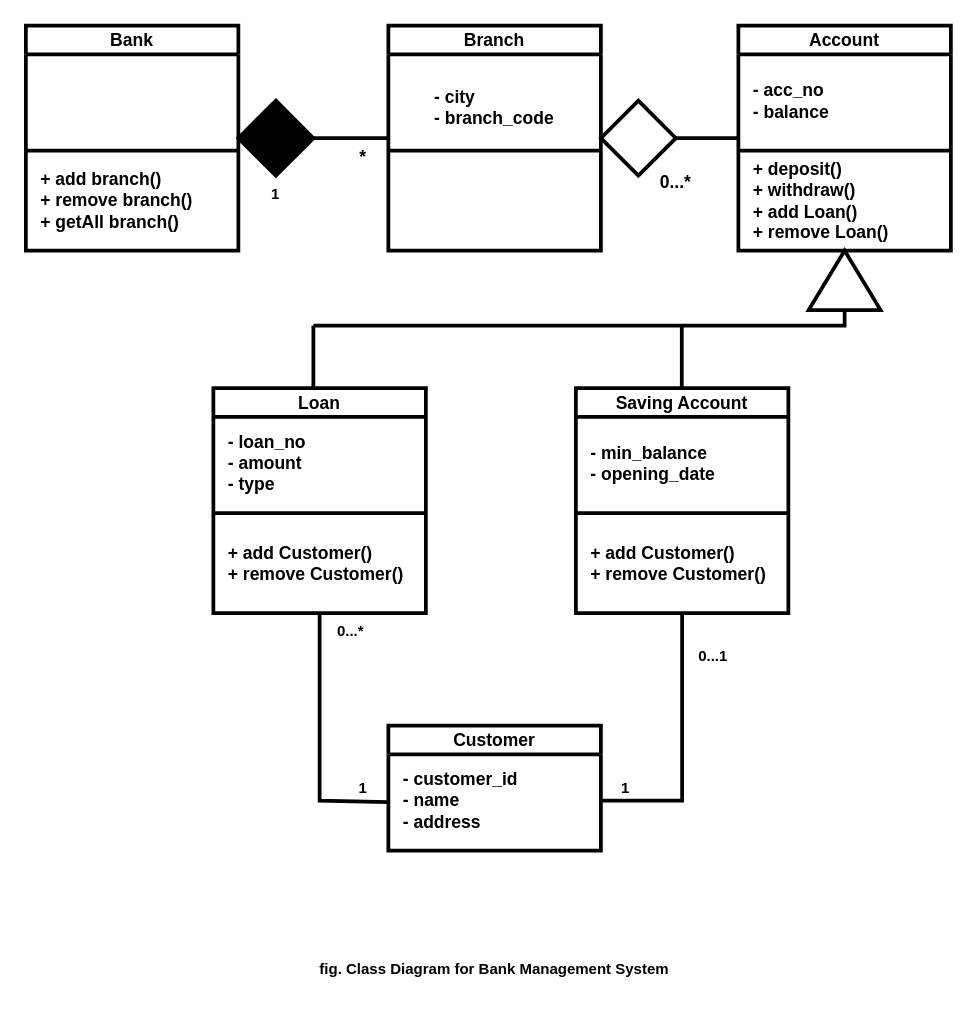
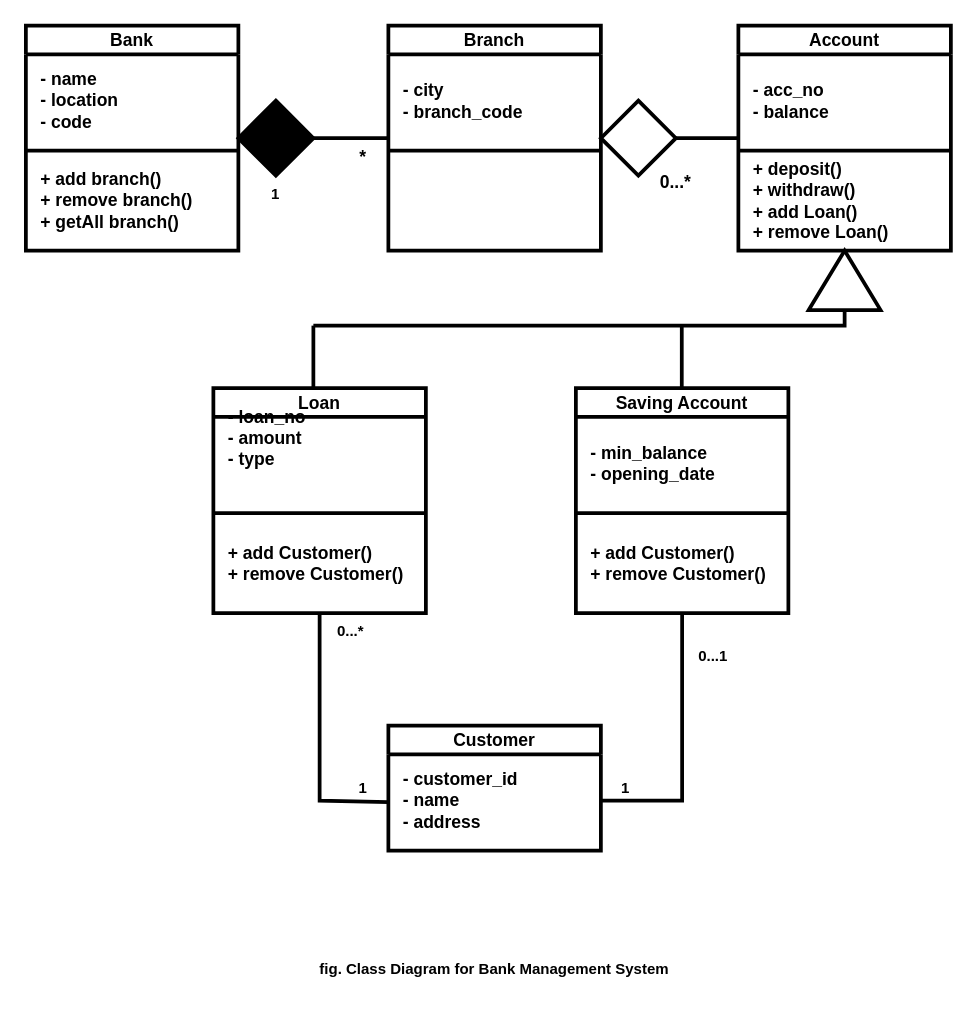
  <mxCell id="0" />
  <mxCell id="1" parent="0" />
  <mxCell id="2" value="&lt;font style=&quot;font-size: 14px;&quot;&gt;Bank&lt;/font&gt;" style="swimlane;whiteSpace=wrap;html=1;strokeWidth=3;" vertex="1" parent="1"><mxGeometry x="20" y="20" width="170" height="180" as="geometry" /></mxCell>
+ <mxCell id="3" value="&lt;span style=&quot;font-size: 14px;&quot;&gt;&lt;font style=&quot;font-size: 14px;&quot;&gt;&lt;b&gt;- name&lt;/b&gt;&lt;/font&gt;&lt;/span&gt;&lt;div style=&quot;font-size: 14px;&quot;&gt;&lt;font style=&quot;font-size: 14px;&quot;&gt;&lt;b&gt;- location&lt;/b&gt;&lt;/font&gt;&lt;/div&gt;&lt;div style=&quot;font-size: 14px;&quot;&gt;&lt;font style=&quot;font-size: 14px;&quot;&gt;&lt;b&gt;- code&lt;/b&gt;&lt;/font&gt;&lt;/div&gt;" style="text;html=1;align=left;verticalAlign=middle;resizable=0;points=[];autosize=1;strokeColor=none;fillColor=none;" vertex="1" parent="2"><mxGeometry x="10" y="30" width="90" height="60" as="geometry" /></mxCell>
  <mxCell id="4" value="&lt;span style=&quot;font-size: 14px;&quot;&gt;&lt;font style=&quot;font-size: 14px;&quot;&gt;&lt;b&gt;+ add branch()&lt;/b&gt;&lt;/font&gt;&lt;/span&gt;&lt;div style=&quot;font-size: 14px;&quot;&gt;&lt;font style=&quot;font-size: 14px;&quot;&gt;&lt;b&gt;+ remove branch()&lt;/b&gt;&lt;/font&gt;&lt;/div&gt;&lt;div style=&quot;font-size: 14px;&quot;&gt;&lt;font style=&quot;font-size: 14px;&quot;&gt;&lt;b&gt;+ getAll branch()&lt;/b&gt;&lt;/font&gt;&lt;/div&gt;" style="text;strokeColor=none;align=left;fillColor=none;html=1;verticalAlign=middle;whiteSpace=wrap;rounded=0;" vertex="1" parent="2"><mxGeometry x="10" y="110" width="130" height="60" as="geometry" /></mxCell>
  <mxCell id="5" value="" style="endArrow=none;html=1;rounded=0;entryX=1;entryY=0.5;entryDx=0;entryDy=0;exitX=0;exitY=0.5;exitDx=0;exitDy=0;strokeWidth=3;" edge="1" parent="2"><mxGeometry width="50" height="50" relative="1" as="geometry"><mxPoint y="100.0" as="sourcePoint" /><mxPoint x="170" y="100.0" as="targetPoint" /></mxGeometry></mxCell>
  <mxCell id="6" value="&lt;font style=&quot;font-size: 14px;&quot;&gt;Branch&lt;/font&gt;" style="swimlane;whiteSpace=wrap;html=1;strokeWidth=3;" vertex="1" parent="1"><mxGeometry x="310" y="20" width="170" height="180" as="geometry" /></mxCell>
- <mxCell id="7" value="&lt;span style=&quot;font-size: 14px;&quot;&gt;&lt;font style=&quot;font-size: 14px;&quot;&gt;&lt;b&gt;- city&lt;/b&gt;&lt;/font&gt;&lt;/span&gt;&lt;div&gt;&lt;span style=&quot;font-size: 14px;&quot;&gt;&lt;font style=&quot;font-size: 14px;&quot;&gt;&lt;b&gt;- branch_code&lt;/b&gt;&lt;/font&gt;&lt;/span&gt;&lt;/div&gt;" style="text;html=1;align=left;verticalAlign=middle;resizable=0;points=[];autosize=1;strokeColor=none;fillColor=none;" vertex="1" parent="6"><mxGeometry x="35" y="40" width="120" height="50" as="geometry" /></mxCell>
+ <mxCell id="7" value="&lt;span style=&quot;font-size: 14px;&quot;&gt;&lt;font style=&quot;font-size: 14px;&quot;&gt;&lt;b&gt;- city&lt;/b&gt;&lt;/font&gt;&lt;/span&gt;&lt;div&gt;&lt;span style=&quot;font-size: 14px;&quot;&gt;&lt;font style=&quot;font-size: 14px;&quot;&gt;&lt;b&gt;- branch_code&lt;/b&gt;&lt;/font&gt;&lt;/span&gt;&lt;/div&gt;" style="text;html=1;align=left;verticalAlign=middle;resizable=0;points=[];autosize=1;strokeColor=none;fillColor=none;" vertex="1" parent="6"><mxGeometry x="10" y="35" width="120" height="50" as="geometry" /></mxCell>
  <mxCell id="8" value="" style="endArrow=none;html=1;rounded=0;entryX=1;entryY=0.5;entryDx=0;entryDy=0;exitX=0;exitY=0.5;exitDx=0;exitDy=0;strokeWidth=3;" edge="1" parent="6"><mxGeometry width="50" height="50" relative="1" as="geometry"><mxPoint y="100.0" as="sourcePoint" /><mxPoint x="170" y="100.0" as="targetPoint" /></mxGeometry></mxCell>
  <mxCell id="9" value="&lt;font style=&quot;font-size: 14px;&quot;&gt;Account&lt;/font&gt;" style="swimlane;whiteSpace=wrap;html=1;strokeWidth=3;startSize=23;" vertex="1" parent="1"><mxGeometry x="590" y="20" width="170" height="180" as="geometry" /></mxCell>
  <mxCell id="10" value="&lt;span style=&quot;font-size: 14px;&quot;&gt;&lt;font style=&quot;font-size: 14px;&quot;&gt;&lt;b&gt;- acc_no&lt;/b&gt;&lt;/font&gt;&lt;/span&gt;&lt;div&gt;&lt;span style=&quot;font-size: 14px;&quot;&gt;&lt;font style=&quot;font-size: 14px;&quot;&gt;&lt;b&gt;- balance&lt;/b&gt;&lt;/font&gt;&lt;/span&gt;&lt;/div&gt;" style="text;html=1;align=left;verticalAlign=middle;resizable=0;points=[];autosize=1;strokeColor=none;fillColor=none;" vertex="1" parent="9"><mxGeometry x="10" y="35" width="80" height="50" as="geometry" /></mxCell>
  <mxCell id="11" value="&lt;span style=&quot;font-size: 14px;&quot;&gt;&lt;font style=&quot;font-size: 14px;&quot;&gt;&lt;b&gt;+ deposit()&lt;/b&gt;&lt;/font&gt;&lt;/span&gt;&lt;div&gt;&lt;span style=&quot;font-size: 14px;&quot;&gt;&lt;font style=&quot;font-size: 14px;&quot;&gt;&lt;b&gt;+ withdraw()&lt;/b&gt;&lt;/font&gt;&lt;/span&gt;&lt;/div&gt;&lt;div&gt;&lt;span style=&quot;font-size: 14px;&quot;&gt;&lt;font style=&quot;font-size: 14px;&quot;&gt;&lt;b&gt;+ add Loan()&lt;/b&gt;&lt;/font&gt;&lt;/span&gt;&lt;/div&gt;&lt;div&gt;&lt;span style=&quot;font-size: 14px;&quot;&gt;&lt;font style=&quot;font-size: 14px;&quot;&gt;&lt;b&gt;+ remove Loan()&lt;/b&gt;&lt;/font&gt;&lt;/span&gt;&lt;/div&gt;" style="text;strokeColor=none;align=left;fillColor=none;html=1;verticalAlign=middle;whiteSpace=wrap;rounded=0;" vertex="1" parent="9"><mxGeometry x="10" y="110" width="130" height="60" as="geometry" /></mxCell>
  <mxCell id="12" value="" style="endArrow=none;html=1;rounded=0;entryX=1;entryY=0.5;entryDx=0;entryDy=0;exitX=0;exitY=0.5;exitDx=0;exitDy=0;strokeWidth=3;" edge="1" parent="9"><mxGeometry width="50" height="50" relative="1" as="geometry"><mxPoint y="100.0" as="sourcePoint" /><mxPoint x="170" y="100.0" as="targetPoint" /></mxGeometry></mxCell>
  <mxCell id="13" value="&lt;font style=&quot;font-size: 14px;&quot;&gt;Loan&lt;/font&gt;" style="swimlane;whiteSpace=wrap;html=1;strokeWidth=3;" vertex="1" parent="1"><mxGeometry x="170" y="310" width="170" height="180" as="geometry" /></mxCell>
- <mxCell id="14" value="&lt;span style=&quot;font-size: 14px;&quot;&gt;&lt;font style=&quot;font-size: 14px;&quot;&gt;&lt;b&gt;- loan_no&lt;/b&gt;&lt;/font&gt;&lt;/span&gt;&lt;div&gt;&lt;span style=&quot;font-size: 14px;&quot;&gt;&lt;font style=&quot;font-size: 14px;&quot;&gt;&lt;b&gt;- amount&lt;/b&gt;&lt;/font&gt;&lt;/span&gt;&lt;/div&gt;&lt;div&gt;&lt;span style=&quot;font-size: 14px;&quot;&gt;&lt;font style=&quot;font-size: 14px;&quot;&gt;&lt;b&gt;- type&lt;/b&gt;&lt;/font&gt;&lt;/span&gt;&lt;/div&gt;" style="text;html=1;align=left;verticalAlign=middle;resizable=0;points=[];autosize=1;strokeColor=none;fillColor=none;" vertex="1" parent="13"><mxGeometry x="10" y="30" width="90" height="60" as="geometry" /></mxCell>
+ <mxCell id="14" value="&lt;span style=&quot;font-size: 14px;&quot;&gt;&lt;font style=&quot;font-size: 14px;&quot;&gt;&lt;b&gt;- loan_no&lt;/b&gt;&lt;/font&gt;&lt;/span&gt;&lt;div&gt;&lt;span style=&quot;font-size: 14px;&quot;&gt;&lt;font style=&quot;font-size: 14px;&quot;&gt;&lt;b&gt;- amount&lt;/b&gt;&lt;/font&gt;&lt;/span&gt;&lt;/div&gt;&lt;div&gt;&lt;span style=&quot;font-size: 14px;&quot;&gt;&lt;font style=&quot;font-size: 14px;&quot;&gt;&lt;b&gt;- type&lt;/b&gt;&lt;/font&gt;&lt;/span&gt;&lt;/div&gt;" style="text;html=1;align=left;verticalAlign=middle;resizable=0;points=[];autosize=1;strokeColor=none;fillColor=none;" vertex="1" parent="13"><mxGeometry x="10" y="10" width="90" height="60" as="geometry" /></mxCell>
  <mxCell id="15" value="&lt;span style=&quot;font-size: 14px;&quot;&gt;&lt;font style=&quot;font-size: 14px;&quot;&gt;&lt;b&gt;+ add Customer()&lt;/b&gt;&lt;/font&gt;&lt;/span&gt;&lt;div&gt;&lt;span style=&quot;font-size: 14px;&quot;&gt;&lt;b&gt;+ remove Customer()&lt;/b&gt;&lt;/span&gt;&lt;/div&gt;" style="text;strokeColor=none;align=left;fillColor=none;html=1;verticalAlign=middle;whiteSpace=wrap;rounded=0;" vertex="1" parent="13"><mxGeometry x="10" y="110" width="150" height="60" as="geometry" /></mxCell>
  <mxCell id="16" value="" style="endArrow=none;html=1;rounded=0;entryX=1;entryY=0.5;entryDx=0;entryDy=0;exitX=0;exitY=0.5;exitDx=0;exitDy=0;strokeWidth=3;" edge="1" parent="13"><mxGeometry width="50" height="50" relative="1" as="geometry"><mxPoint y="100.0" as="sourcePoint" /><mxPoint x="170" y="100.0" as="targetPoint" /></mxGeometry></mxCell>
  <mxCell id="17" value="&lt;font style=&quot;font-size: 14px;&quot;&gt;Saving Account&lt;/font&gt;" style="swimlane;whiteSpace=wrap;html=1;strokeWidth=3;" vertex="1" parent="1"><mxGeometry x="460" y="310" width="170" height="180" as="geometry" /></mxCell>
  <mxCell id="18" value="&lt;span style=&quot;font-size: 14px;&quot;&gt;&lt;font style=&quot;font-size: 14px;&quot;&gt;&lt;b&gt;- min_balance&lt;/b&gt;&lt;/font&gt;&lt;/span&gt;&lt;div&gt;&lt;span style=&quot;font-size: 14px;&quot;&gt;&lt;font style=&quot;font-size: 14px;&quot;&gt;&lt;b&gt;- opening_date&lt;/b&gt;&lt;/font&gt;&lt;/span&gt;&lt;/div&gt;" style="text;html=1;align=left;verticalAlign=middle;resizable=0;points=[];autosize=1;strokeColor=none;fillColor=none;" vertex="1" parent="17"><mxGeometry x="10" y="35" width="120" height="50" as="geometry" /></mxCell>
  <mxCell id="19" value="&lt;span style=&quot;font-size: 14px;&quot;&gt;&lt;font style=&quot;font-size: 14px;&quot;&gt;&lt;b&gt;+ add Customer&lt;/b&gt;&lt;/font&gt;&lt;/span&gt;&lt;b style=&quot;font-size: 14px; background-color: initial;&quot;&gt;()&lt;/b&gt;&lt;div&gt;&lt;b style=&quot;font-size: 14px; background-color: initial;&quot;&gt;+ remove Customer()&lt;/b&gt;&lt;/div&gt;" style="text;strokeColor=none;align=left;fillColor=none;html=1;verticalAlign=middle;whiteSpace=wrap;rounded=0;" vertex="1" parent="17"><mxGeometry x="10" y="110" width="150" height="60" as="geometry" /></mxCell>
  <mxCell id="20" value="" style="endArrow=none;html=1;rounded=0;entryX=1;entryY=0.5;entryDx=0;entryDy=0;exitX=0;exitY=0.5;exitDx=0;exitDy=0;strokeWidth=3;" edge="1" parent="17"><mxGeometry width="50" height="50" relative="1" as="geometry"><mxPoint y="100.0" as="sourcePoint" /><mxPoint x="170" y="100.0" as="targetPoint" /></mxGeometry></mxCell>
  <mxCell id="21" value="&lt;font style=&quot;font-size: 14px;&quot;&gt;Customer&lt;/font&gt;" style="swimlane;whiteSpace=wrap;html=1;strokeWidth=3;startSize=23;" vertex="1" parent="1"><mxGeometry x="310" y="580" width="170" height="100" as="geometry" /></mxCell>
  <mxCell id="22" value="&lt;span style=&quot;font-size: 14px;&quot;&gt;&lt;font style=&quot;font-size: 14px;&quot;&gt;&lt;b&gt;- customer_id&lt;/b&gt;&lt;/font&gt;&lt;/span&gt;&lt;div&gt;&lt;span style=&quot;font-size: 14px;&quot;&gt;&lt;font style=&quot;font-size: 14px;&quot;&gt;&lt;b&gt;- name&lt;/b&gt;&lt;/font&gt;&lt;/span&gt;&lt;/div&gt;&lt;div&gt;&lt;span style=&quot;font-size: 14px;&quot;&gt;&lt;font style=&quot;font-size: 14px;&quot;&gt;&lt;b&gt;- address&lt;/b&gt;&lt;/font&gt;&lt;/span&gt;&lt;/div&gt;" style="text;html=1;align=left;verticalAlign=middle;resizable=0;points=[];autosize=1;strokeColor=none;fillColor=none;" vertex="1" parent="21"><mxGeometry x="10" y="30" width="120" height="60" as="geometry" /></mxCell>
  <mxCell id="23" value="" style="rhombus;whiteSpace=wrap;html=1;fillColor=#000000;strokeWidth=3;" vertex="1" parent="1"><mxGeometry x="190" y="80" width="60" height="60" as="geometry" /></mxCell>
  <mxCell id="24" value="" style="endArrow=none;html=1;rounded=0;entryX=0;entryY=0.5;entryDx=0;entryDy=0;exitX=1;exitY=0.5;exitDx=0;exitDy=0;strokeWidth=3;" edge="1" parent="1" source="23" target="6"><mxGeometry width="50" height="50" relative="1" as="geometry"><mxPoint x="160" y="150" as="sourcePoint" /><mxPoint x="210" y="100" as="targetPoint" /></mxGeometry></mxCell>
  <mxCell id="25" value="&lt;b&gt;1&lt;/b&gt;" style="text;strokeColor=none;align=center;fillColor=none;html=1;verticalAlign=middle;whiteSpace=wrap;rounded=0;" vertex="1" parent="1"><mxGeometry x="190" y="140" width="60" height="30" as="geometry" /></mxCell>
  <mxCell id="26" value="&lt;b&gt;&lt;font style=&quot;font-size: 14px;&quot;&gt;*&lt;/font&gt;&lt;/b&gt;" style="text;strokeColor=none;align=center;fillColor=none;html=1;verticalAlign=middle;whiteSpace=wrap;rounded=0;" vertex="1" parent="1"><mxGeometry x="260" y="110" width="60" height="30" as="geometry" /></mxCell>
  <mxCell id="27" value="" style="rhombus;whiteSpace=wrap;html=1;fillColor=#FFFFFF;strokeWidth=3;" vertex="1" parent="1"><mxGeometry x="480" y="80" width="60" height="60" as="geometry" /></mxCell>
  <mxCell id="28" value="" style="endArrow=none;html=1;rounded=0;exitX=1;exitY=0.5;exitDx=0;exitDy=0;entryX=0;entryY=0.5;entryDx=0;entryDy=0;strokeWidth=3;" edge="1" parent="1" source="27" target="9"><mxGeometry width="50" height="50" relative="1" as="geometry"><mxPoint x="450" y="150" as="sourcePoint" /><mxPoint x="550" y="140" as="targetPoint" /></mxGeometry></mxCell>
  <mxCell id="29" value="&lt;b&gt;&lt;font style=&quot;font-size: 14px;&quot;&gt;0...*&lt;/font&gt;&lt;/b&gt;" style="text;strokeColor=none;align=center;fillColor=none;html=1;verticalAlign=middle;whiteSpace=wrap;rounded=0;" vertex="1" parent="1"><mxGeometry x="500" y="130" width="80" height="30" as="geometry" /></mxCell>
  <mxCell id="30" value="" style="triangle;whiteSpace=wrap;html=1;rotation=-90;strokeWidth=3;" vertex="1" parent="1"><mxGeometry x="651.25" y="195" width="47.5" height="57.5" as="geometry" /></mxCell>
  <mxCell id="31" value="" style="endArrow=none;html=1;rounded=0;entryX=0;entryY=0.5;entryDx=0;entryDy=0;strokeWidth=3;" edge="1" parent="1" target="30"><mxGeometry width="50" height="50" relative="1" as="geometry"><mxPoint x="250" y="260" as="sourcePoint" /><mxPoint x="440" y="250" as="targetPoint" /><Array as="points"><mxPoint x="675" y="260" /></Array></mxGeometry></mxCell>
  <mxCell id="32" value="" style="endArrow=none;html=1;rounded=0;strokeWidth=3;" edge="1" parent="1"><mxGeometry width="50" height="50" relative="1" as="geometry"><mxPoint x="250" y="260" as="sourcePoint" /><mxPoint x="250" y="310" as="targetPoint" /></mxGeometry></mxCell>
  <mxCell id="33" value="" style="endArrow=none;html=1;rounded=0;strokeWidth=3;" edge="1" parent="1"><mxGeometry width="50" height="50" relative="1" as="geometry"><mxPoint x="544.72" y="260" as="sourcePoint" /><mxPoint x="544.72" y="310" as="targetPoint" /></mxGeometry></mxCell>
  <mxCell id="34" value="" style="endArrow=none;html=1;rounded=0;entryX=0.5;entryY=1;entryDx=0;entryDy=0;strokeWidth=3;" edge="1" parent="1" target="13"><mxGeometry width="50" height="50" relative="1" as="geometry"><mxPoint x="310" y="641.212" as="sourcePoint" /><mxPoint x="270" y="580" as="targetPoint" /><Array as="points"><mxPoint x="255" y="640" /></Array></mxGeometry></mxCell>
  <mxCell id="35" value="" style="endArrow=none;html=1;rounded=0;entryX=0.5;entryY=1;entryDx=0;entryDy=0;strokeWidth=3;" edge="1" parent="1" target="17"><mxGeometry width="50" height="50" relative="1" as="geometry"><mxPoint x="480" y="640" as="sourcePoint" /><mxPoint x="525" y="520" as="targetPoint" /><Array as="points"><mxPoint x="545" y="640" /></Array></mxGeometry></mxCell>
  <mxCell id="36" value="&lt;b&gt;0...*&lt;/b&gt;" style="text;strokeColor=none;align=center;fillColor=none;html=1;verticalAlign=middle;whiteSpace=wrap;rounded=0;" vertex="1" parent="1"><mxGeometry x="250" y="490" width="60" height="30" as="geometry" /></mxCell>
  <mxCell id="37" value="&lt;b&gt;0...1&lt;/b&gt;" style="text;strokeColor=none;align=center;fillColor=none;html=1;verticalAlign=middle;whiteSpace=wrap;rounded=0;" vertex="1" parent="1"><mxGeometry x="540" y="510" width="60" height="30" as="geometry" /></mxCell>
  <mxCell id="38" value="&lt;b&gt;1&lt;/b&gt;" style="text;strokeColor=none;align=center;fillColor=none;html=1;verticalAlign=middle;whiteSpace=wrap;rounded=0;" vertex="1" parent="1"><mxGeometry x="260" y="615" width="60" height="30" as="geometry" /></mxCell>
  <mxCell id="39" value="&lt;b&gt;1&lt;/b&gt;" style="text;strokeColor=none;align=center;fillColor=none;html=1;verticalAlign=middle;whiteSpace=wrap;rounded=0;" vertex="1" parent="1"><mxGeometry x="470" y="615" width="60" height="30" as="geometry" /></mxCell>
  <mxCell id="40" value="&lt;b&gt;fig. Class Diagram for Bank Management System&lt;/b&gt;" style="text;strokeColor=none;align=center;fillColor=none;html=1;verticalAlign=middle;whiteSpace=wrap;rounded=0;" vertex="1" parent="1"><mxGeometry x="220" y="760" width="350" height="30" as="geometry" /></mxCell>
